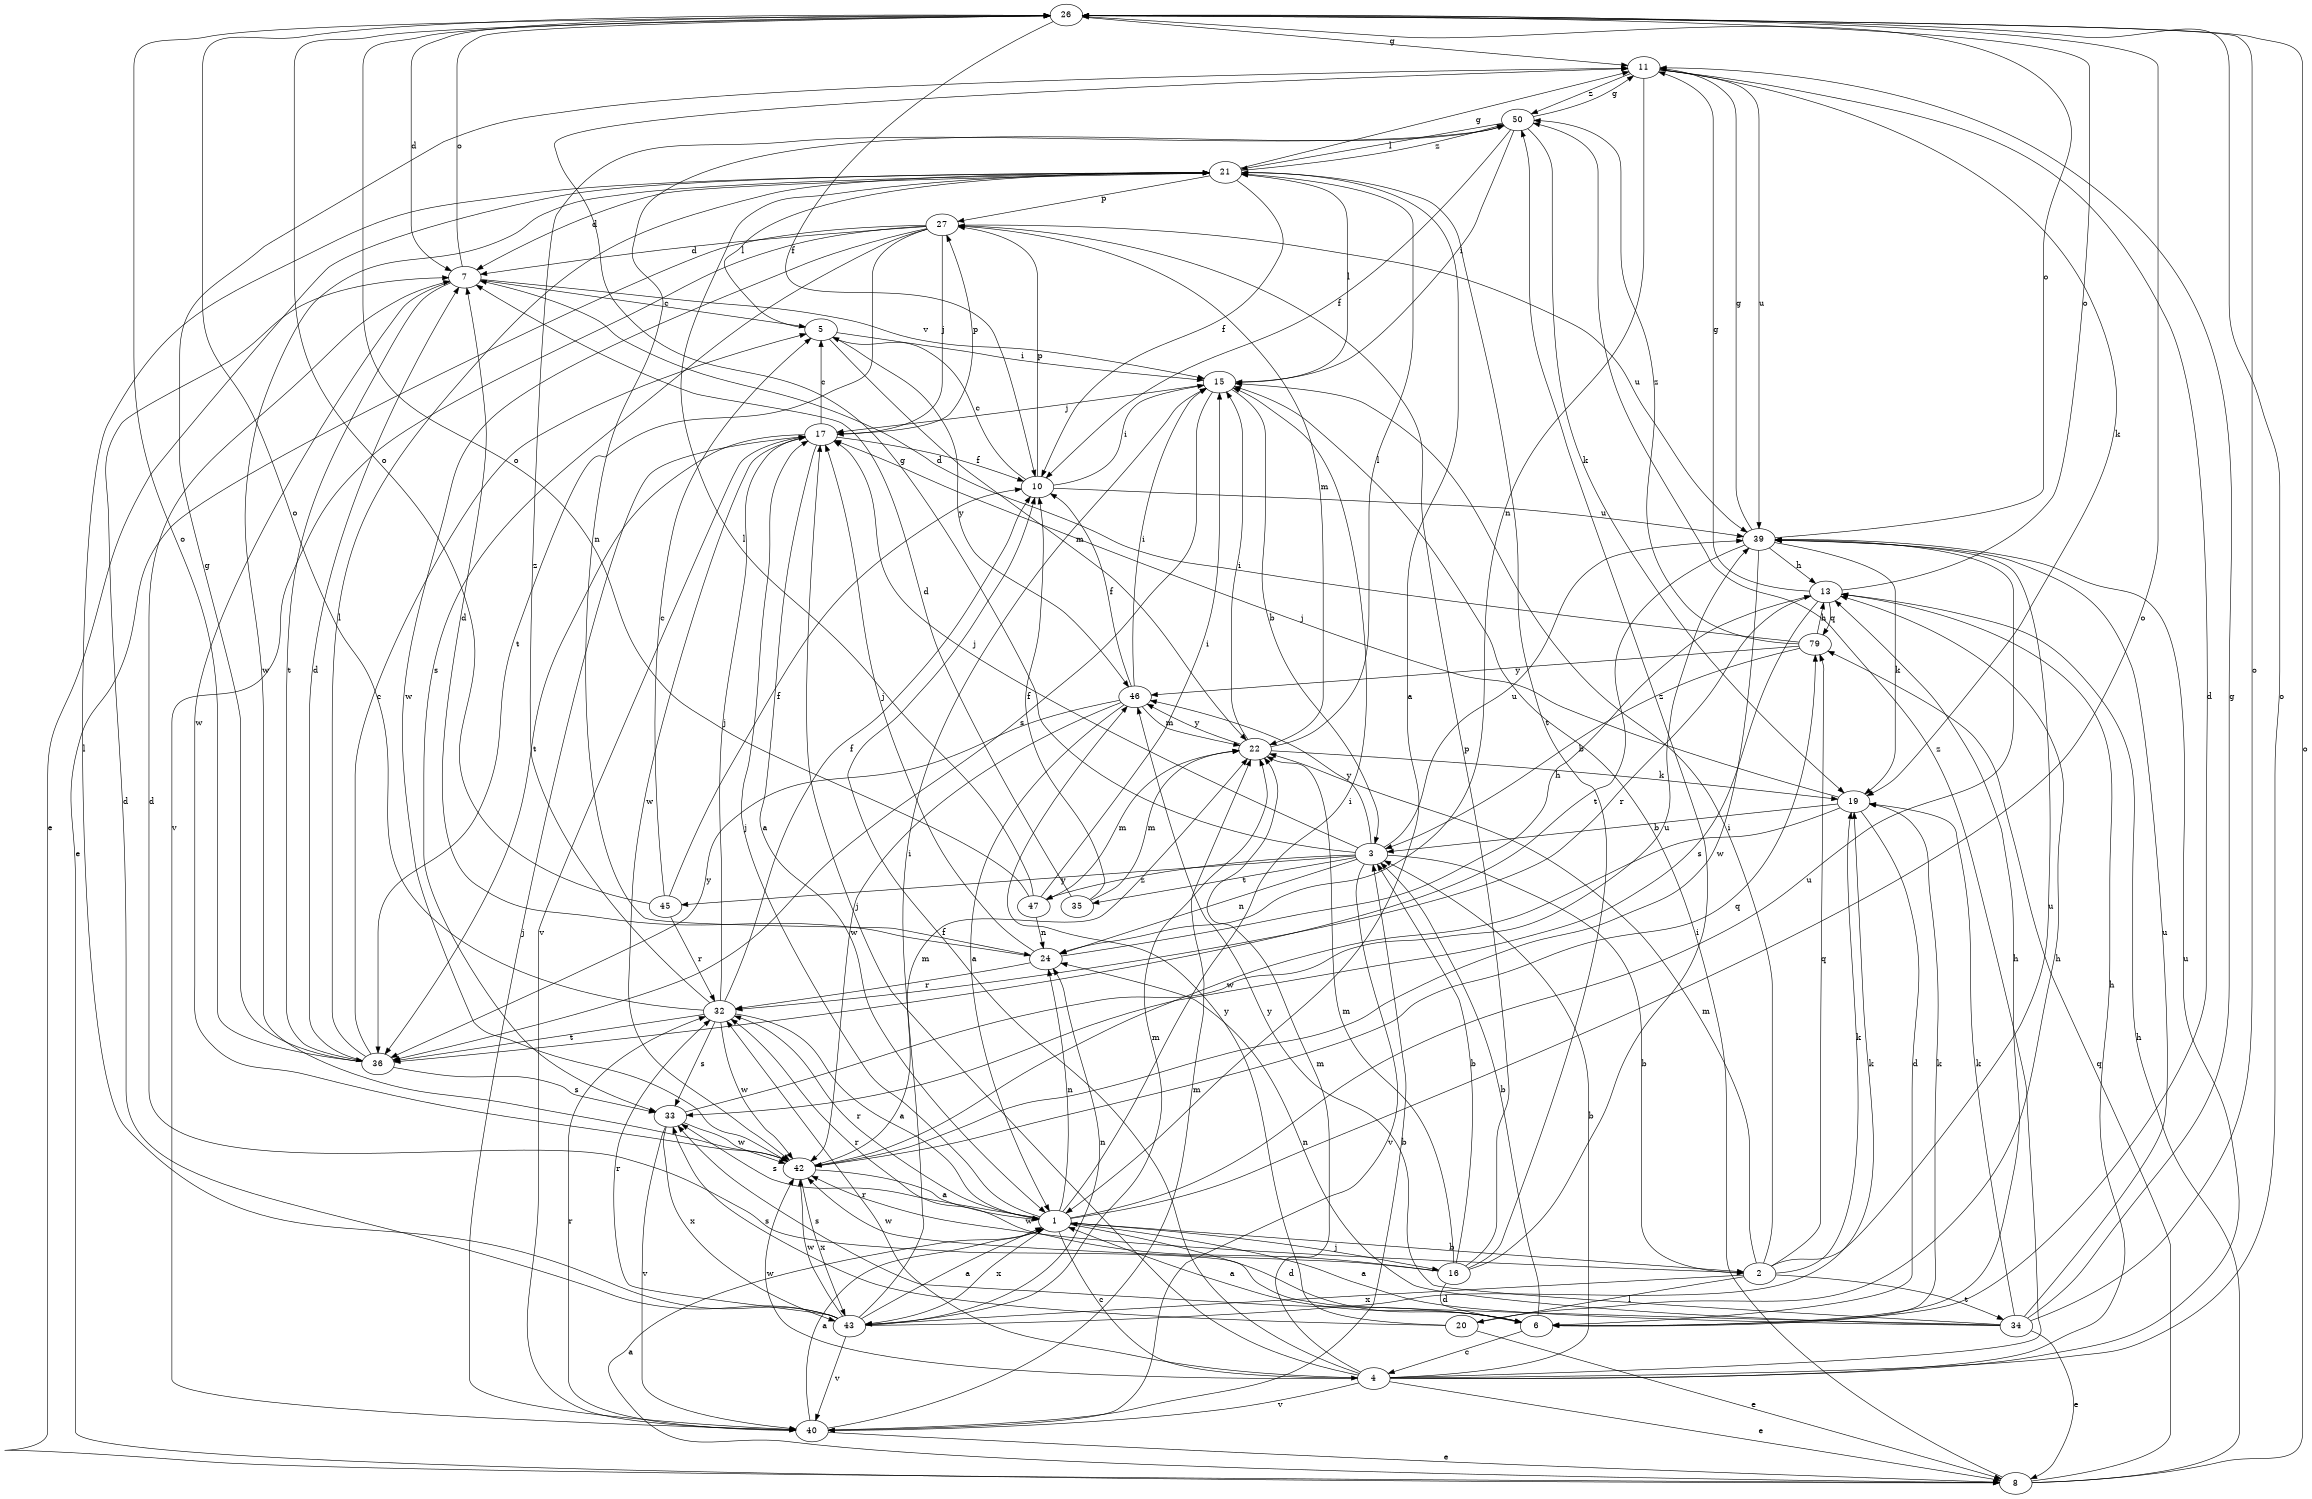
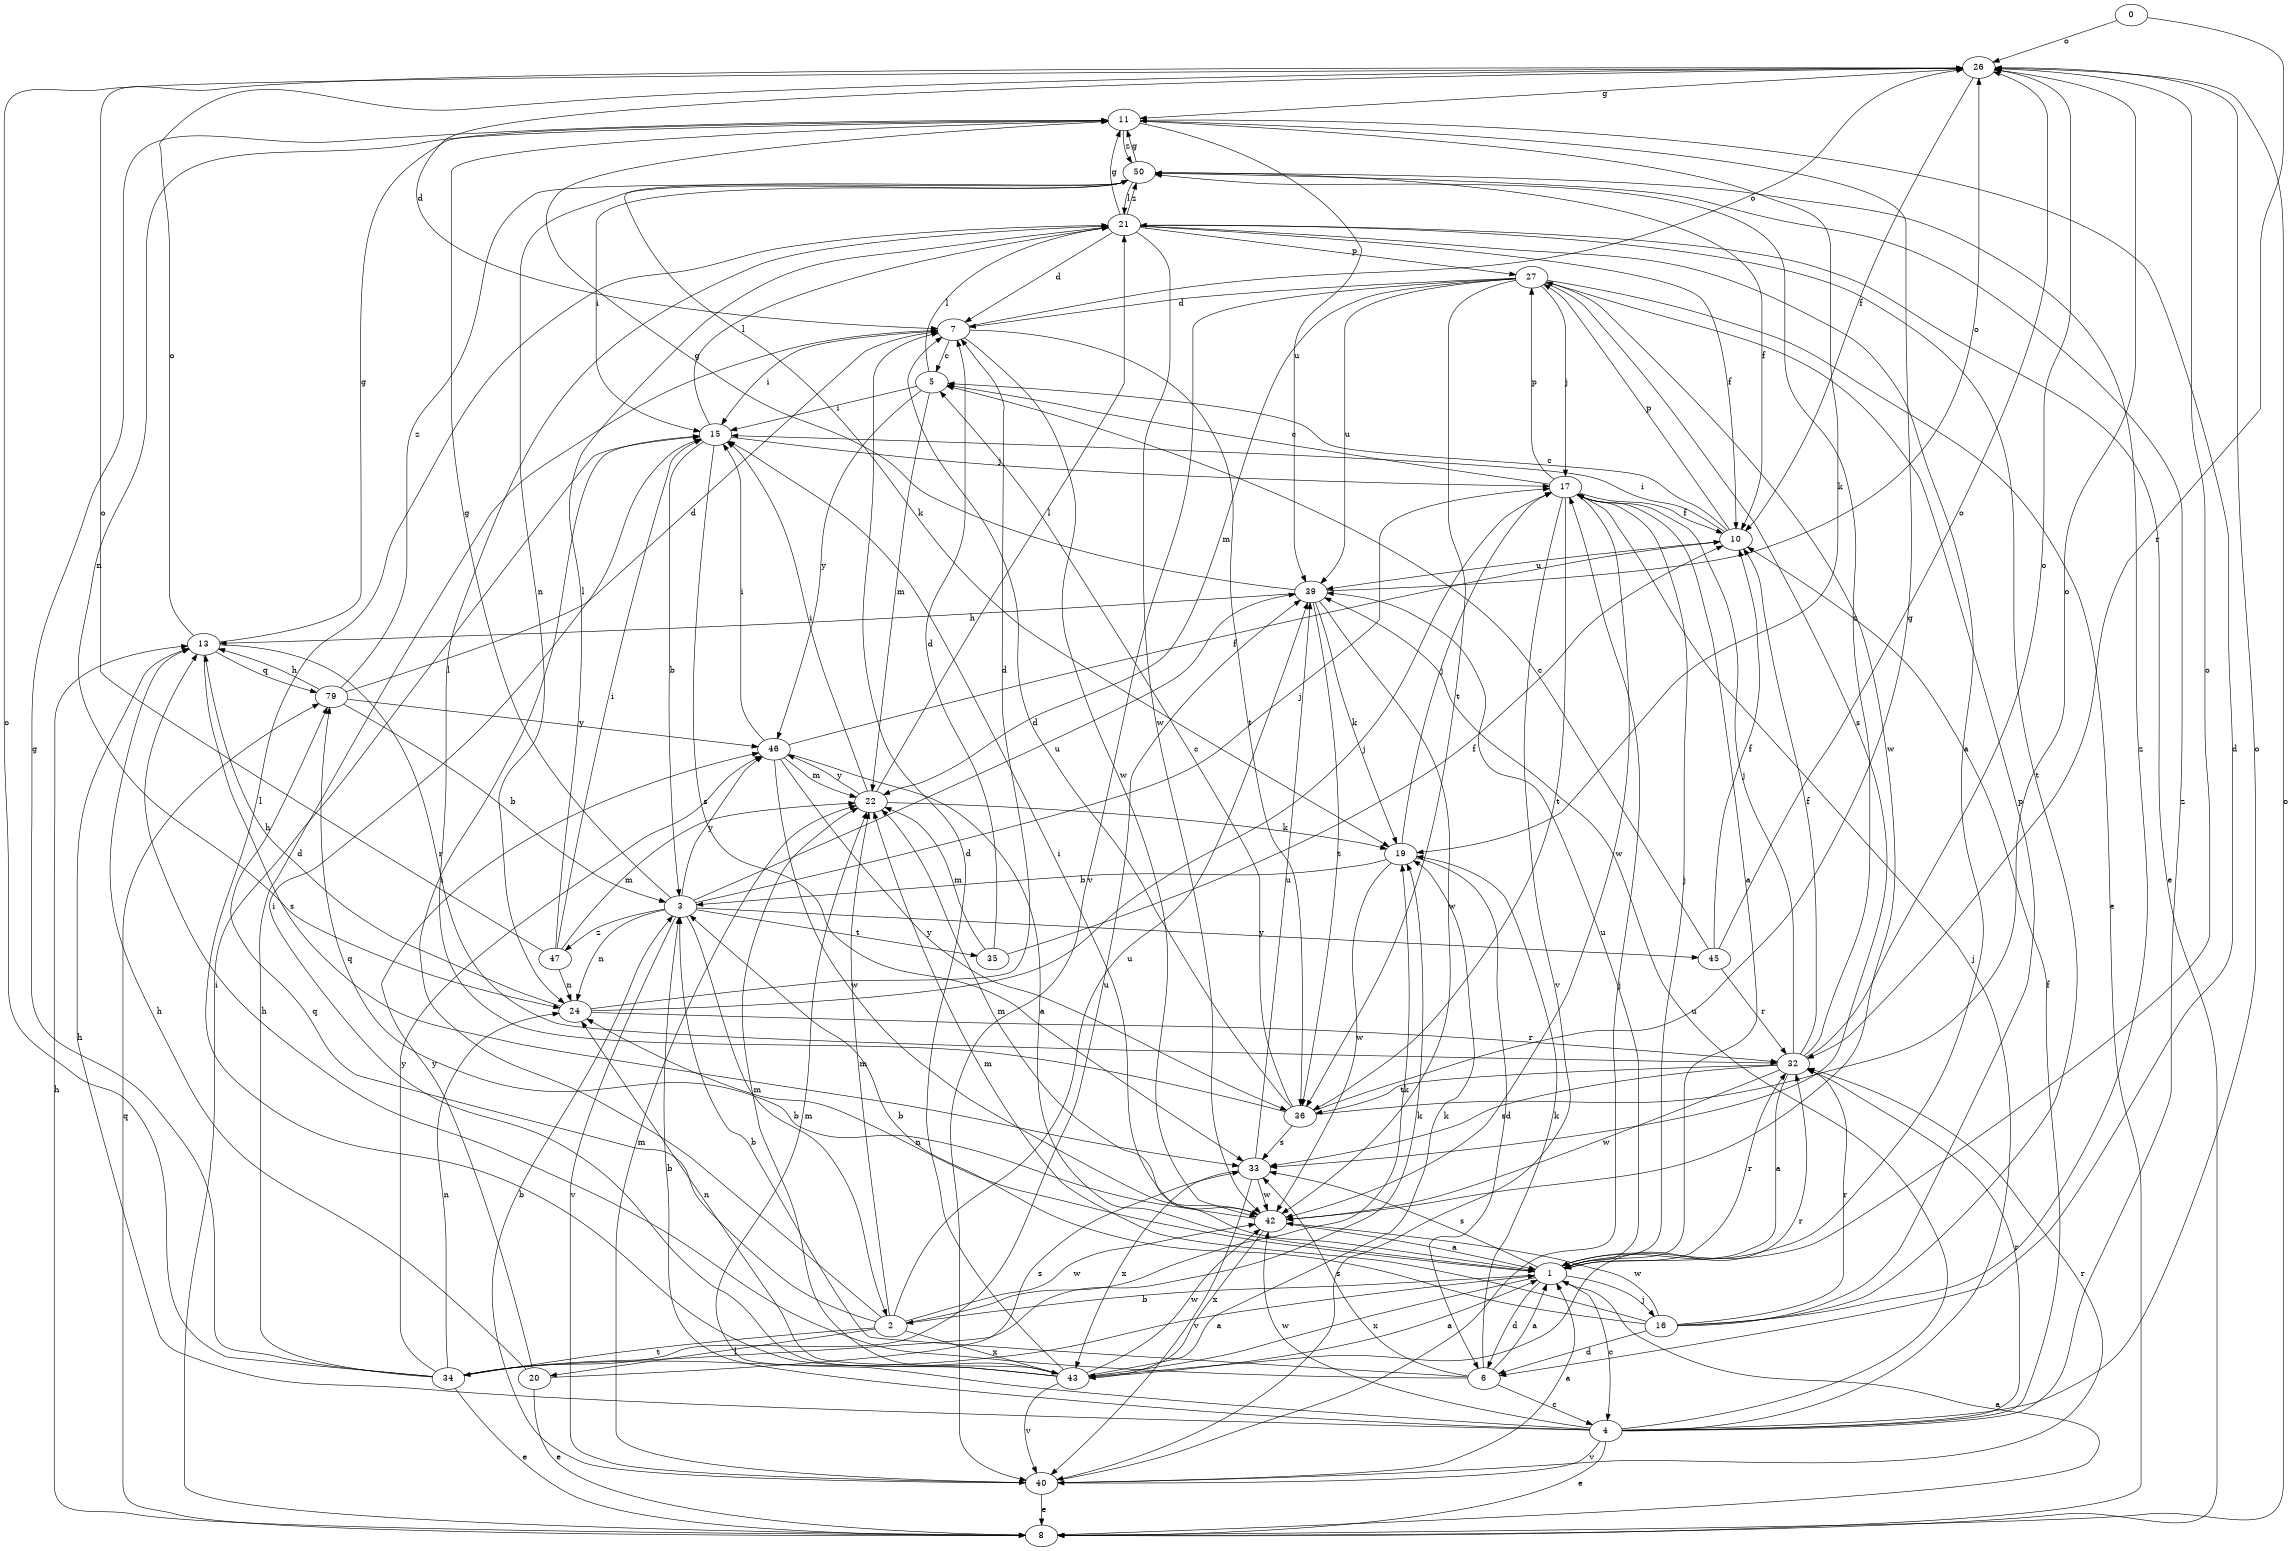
  strict digraph {
+   0
    26
    32
    11
    10
    7
    1
    17
    33
    42
    50
    36
    2
    4
    6
    15
    16
    24
    39
    43
    19
    20
    22
    n24 [label=79]
    34
    3
    40
    8
    13
    21
    27
    5
    46
    35
    45
    47
+   0 -> 26 [label=o]
+   0 -> 32 [label=r]
    26 -> 11 [label=g]
    26 -> 10 [label=f]
    26 -> 7 [label=d]
    32 -> 26 [label=o]
    32 -> 10 [label=f]
    32 -> 1 [label=a]
    32 -> 17 [label=j]
    32 -> 33 [label=s]
    32 -> 42 [label=w]
    32 -> 50 [label=z]
    32 -> 36 [label=t]
    11 -> 50 [label=z]
    11 -> 6 [label=d]
    11 -> 24 [label=n]
    11 -> 39 [label=u]
    11 -> 19 [label=k]
    10 -> 15 [label=i]
    10 -> 39 [label=u]
    10 -> 27 [label=p]
    10 -> 5 [label=c]
    7 -> 26 [label=o]
    7 -> 42 [label=w]
    7 -> 36 [label=t]
-   7 -> 15 [label=v]
+   7 -> 15 [label=i]
    7 -> 5 [label=c]
    1 -> 26 [label=o]
    1 -> 32 [label=r]
    1 -> 17 [label=j]
    1 -> 33 [label=s]
    1 -> 2 [label=b]
    1 -> 4 [label=c]
    1 -> 6 [label=d]
    1 -> 15 [label=i]
    1 -> 16 [label=j]
    1 -> 24 [label=n]
    1 -> 39 [label=u]
    1 -> 43 [label=x]
    17 -> 10 [label=f]
    17 -> 1 [label=a]
    17 -> 42 [label=w]
    17 -> 36 [label=t]
    17 -> 40 [label=v]
    17 -> 27 [label=p]
    17 -> 5 [label=c]
    33 -> 42 [label=w]
    33 -> 39 [label=u]
    33 -> 43 [label=x]
    33 -> 40 [label=v]
    42 -> 1 [label=a]
    42 -> 43 [label=x]
    42 -> 22 [label=m]
    42 -> n24 [label=q]
    50 -> 11 [label=g]
    50 -> 10 [label=f]
    50 -> 15 [label=i]
    50 -> 24 [label=n]
    50 -> 19 [label=k]
    50 -> 21 [label=l]
    36 -> 26 [label=o]
    36 -> 11 [label=g]
    36 -> 7 [label=d]
    36 -> 33 [label=s]
    36 -> 21 [label=l]
    36 -> 5 [label=c]
    2 -> 42 [label=w]
    2 -> 15 [label=i]
    2 -> 39 [label=u]
    2 -> 43 [label=x]
    2 -> 19 [label=k]
    2 -> 20 [label=l]
    2 -> 22 [label=m]
    2 -> n24 [label=q]
    2 -> 34 [label=t]
    4 -> 26 [label=o]
    4 -> 32 [label=r]
    4 -> 10 [label=f]
    4 -> 17 [label=j]
    4 -> 42 [label=w]
    4 -> 50 [label=z]
    4 -> 39 [label=u]
    4 -> 22 [label=m]
    4 -> 3 [label=b]
    4 -> 40 [label=v]
    4 -> 8 [label=e]
    4 -> 13 [label=h]
    6 -> 1 [label=a]
    6 -> 33 [label=s]
    6 -> 4 [label=c]
    6 -> 19 [label=k]
    6 -> 3 [label=b]
    6 -> 13 [label=h]
    15 -> 17 [label=j]
-   15 -> 36 [label=s]
+   15 -> 33 [label=s]
    15 -> 3 [label=b]
    15 -> 21 [label=l]
    16 -> 32 [label=r]
    16 -> 42 [label=w]
    16 -> 50 [label=z]
    16 -> 6 [label=d]
    16 -> 22 [label=m]
    16 -> 3 [label=b]
    16 -> 21 [label=t]
    16 -> 27 [label=p]
    24 -> 32 [label=r]
    24 -> 7 [label=d]
    24 -> 17 [label=j]
    24 -> 13 [label=h]
    39 -> 26 [label=o]
    39 -> 11 [label=g]
    39 -> 42 [label=w]
    39 -> 36 [label=t]
    39 -> 19 [label=k]
    39 -> 13 [label=h]
    43 -> 32 [label=r]
    43 -> 7 [label=d]
    43 -> 1 [label=a]
    43 -> 42 [label=w]
    43 -> 15 [label=i]
    43 -> 24 [label=n]
    43 -> 19 [label=k]
    43 -> 22 [label=m]
    43 -> 40 [label=v]
    43 -> 21 [label=l]
    19 -> 17 [label=j]
    19 -> 42 [label=w]
    19 -> 6 [label=d]
    19 -> 3 [label=b]
    20 -> 33 [label=s]
    20 -> 8 [label=e]
    20 -> 13 [label=h]
    20 -> 46 [label=y]
    22 -> 15 [label=i]
    22 -> 19 [label=k]
    22 -> 21 [label=l]
    22 -> 46 [label=y]
    n24 -> 7 [label=d]
    n24 -> 50 [label=z]
    n24 -> 3 [label=b]
    n24 -> 13 [label=h]
    n24 -> 46 [label=y]
    34 -> 26 [label=o]
    34 -> 11 [label=g]
    34 -> 7 [label=d]
    34 -> 1 [label=a]
    34 -> 24 [label=n]
    34 -> 39 [label=u]
    34 -> 19 [label=k]
    34 -> 8 [label=e]
    34 -> 46 [label=y]
    3 -> 11 [label=g]
    3 -> 17 [label=j]
    3 -> 2 [label=b]
    3 -> 24 [label=n]
    3 -> 39 [label=u]
    3 -> 40 [label=v]
    3 -> 46 [label=y]
    3 -> 35 [label=t]
    3 -> 45 [label=y]
    3 -> 47 [label=z]
    40 -> 32 [label=r]
    40 -> 1 [label=a]
    40 -> 17 [label=j]
    40 -> 22 [label=m]
    40 -> 3 [label=b]
    40 -> 8 [label=e]
    8 -> 26 [label=o]
    8 -> 1 [label=a]
    8 -> 15 [label=i]
    8 -> n24 [label=q]
    8 -> 13 [label=h]
    13 -> 26 [label=o]
    13 -> 32 [label=r]
    13 -> 11 [label=g]
    13 -> 33 [label=s]
    13 -> n24 [label=q]
    21 -> 11 [label=g]
    21 -> 10 [label=f]
    21 -> 7 [label=d]
    21 -> 1 [label=a]
    21 -> 42 [label=w]
    21 -> 50 [label=z]
    21 -> 8 [label=e]
    21 -> 27 [label=p]
    27 -> 7 [label=d]
    27 -> 17 [label=j]
    27 -> 33 [label=s]
    27 -> 42 [label=w]
    27 -> 36 [label=t]
    27 -> 39 [label=u]
    27 -> 22 [label=m]
    27 -> 40 [label=v]
    27 -> 8 [label=e]
    5 -> 15 [label=i]
    5 -> 22 [label=m]
    5 -> 21 [label=l]
    5 -> 46 [label=y]
    46 -> 10 [label=f]
    46 -> 1 [label=a]
    46 -> 42 [label=w]
    46 -> 36 [label=y]
    46 -> 15 [label=i]
    46 -> 22 [label=m]
    35 -> 10 [label=f]
    35 -> 7 [label=d]
    35 -> 22 [label=m]
    45 -> 26 [label=o]
    45 -> 32 [label=r]
    45 -> 10 [label=f]
    45 -> 5 [label=c]
    47 -> 26 [label=o]
    47 -> 15 [label=i]
    47 -> 24 [label=n]
    47 -> 22 [label=m]
    47 -> 21 [label=l]
  }
